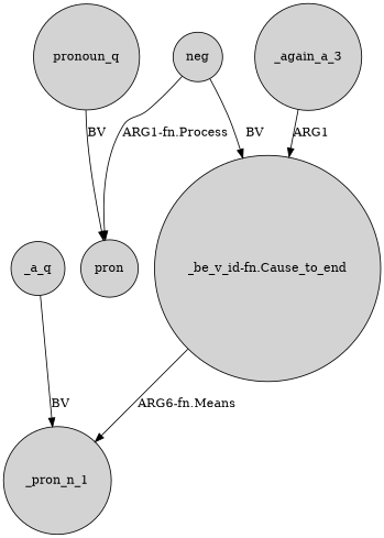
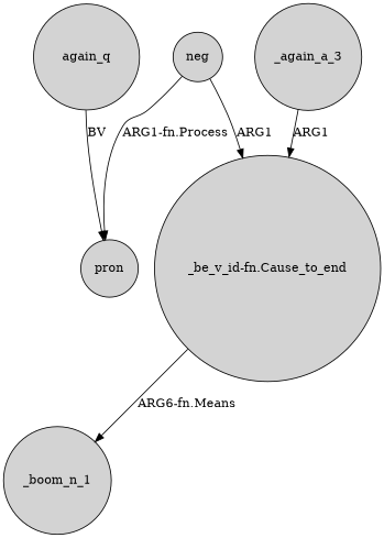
  digraph {
    node [shape=circle style=filled]
    "_be_v_id-fn.Cause_to_end"
-   _boom_n_1 [label=_pron_n_1]
-   _a_q
-   pronoun_q
+   _boom_n_1
+   pronoun_q [label=again_q]
    pron
    neg
    n7 [label=_again_a_3]
    "_be_v_id-fn.Cause_to_end" -> _boom_n_1 [label="ARG6-fn.Means"]
-   _a_q -> _boom_n_1 [label=BV]
    pronoun_q -> pron [label=BV]
-   neg -> "_be_v_id-fn.Cause_to_end" [label=BV]
+   neg -> "_be_v_id-fn.Cause_to_end" [label=ARG1]
    neg -> pron [label="ARG1-fn.Process"]
    n7 -> "_be_v_id-fn.Cause_to_end" [label=ARG1]
  }
